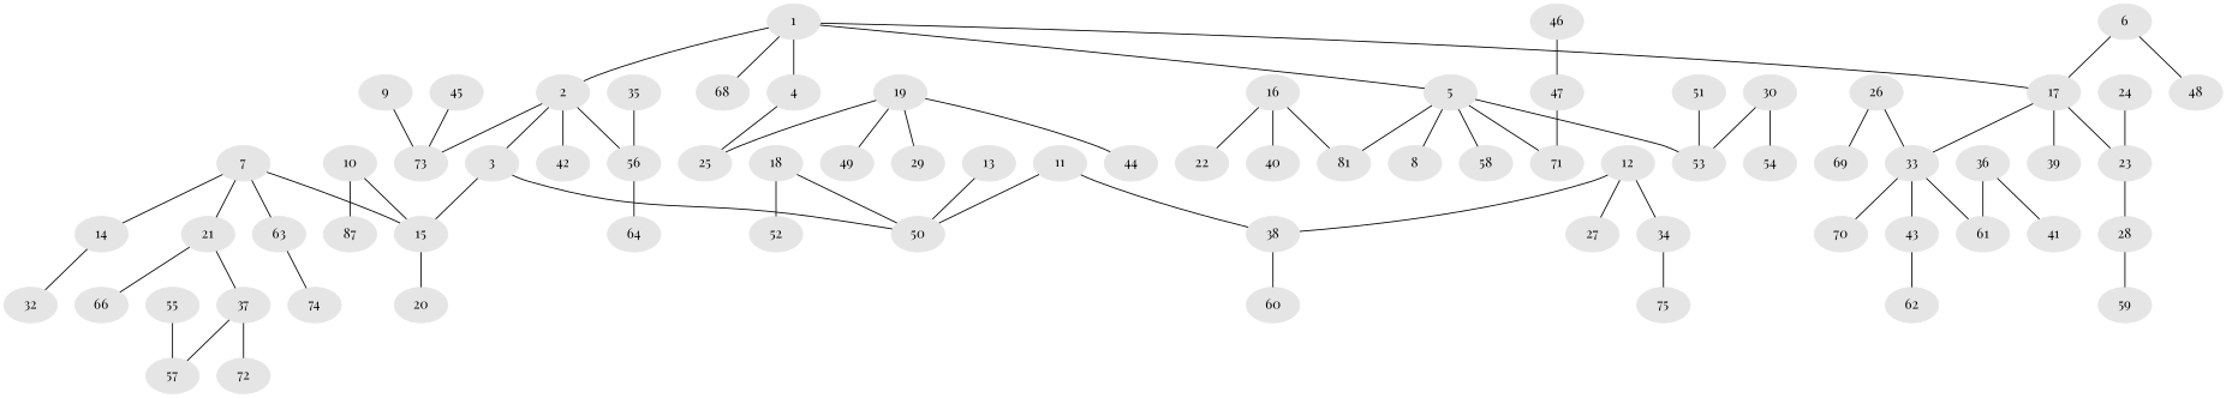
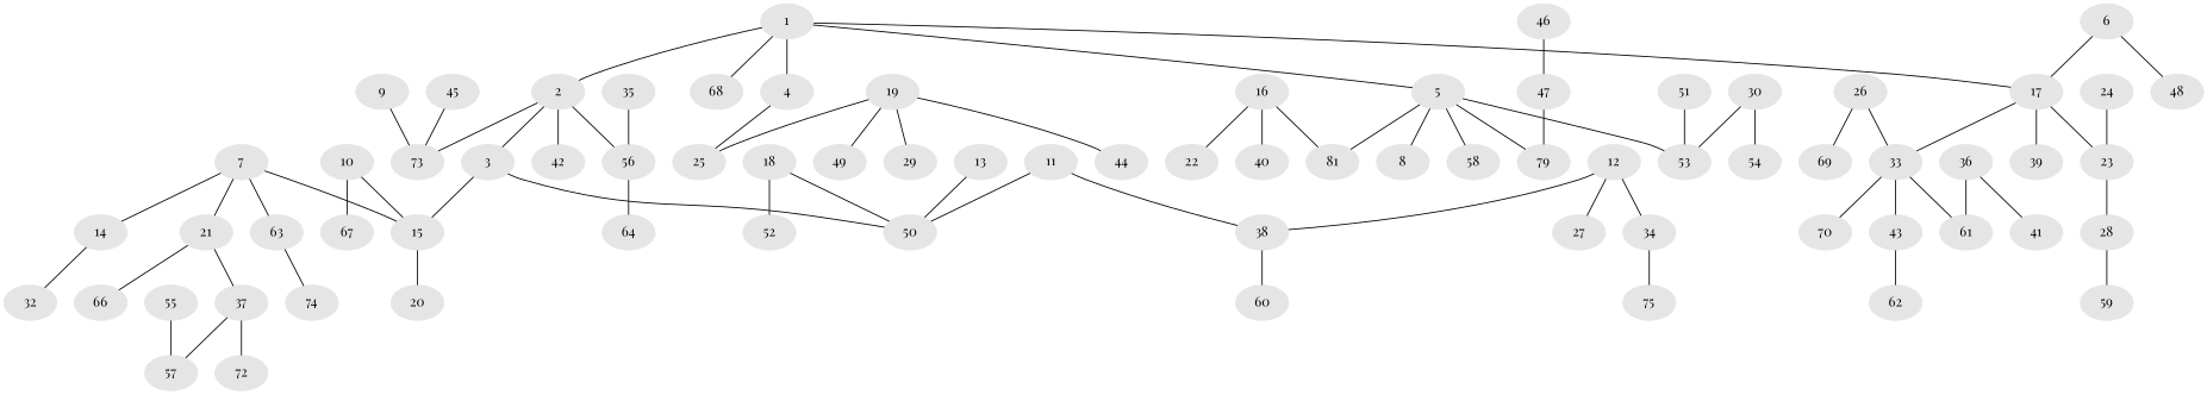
  graph {
    fontname="Playfair Display"
    node [color=gray90 fontname="Playfair Display" style=filled]
    edge [fontname="Playfair Display" weight=1.0]
    1
    2
    4
    5
    17
    68
    3
    42
    56
    73
    25
    8
    n13 [label=81]
    53
    58
-   71
+   71 [label=79]
    23
    33
    39
    15
    50
    64
    20
    6
    48
    7
    14
    21
    63
    32
    37
    66
    74
    9
    10
-   67 [label=87]
+   67
    11
    38
    60
    12
    27
    34
    75
    13
    16
    22
    40
    28
    43
    61
    70
    18
    52
    19
    29
    44
    49
    57
    72
    59
    24
    26
    69
    30
    54
    62
    35
    36
    41
    45
    46
    47
    51
    55
    1 -- 2
    1 -- 4
    1 -- 5
    1 -- 17
    1 -- 68
    2 -- 3
    2 -- 42
    2 -- 56
    2 -- 73
    4 -- 25
    5 -- 8
    5 -- n13
    5 -- 53
    5 -- 58
    5 -- 71
    17 -- 23
    17 -- 33
    17 -- 39
    3 -- 15
    3 -- 50
    56 -- 64
    23 -- 28
    33 -- 43
    33 -- 61
    33 -- 70
    15 -- 20
    6 -- 17
    6 -- 48
    7 -- 15
    7 -- 14
    7 -- 21
    7 -- 63
    14 -- 32
    21 -- 37
    21 -- 66
    63 -- 74
    37 -- 57
    37 -- 72
    9 -- 73
    10 -- 15
    10 -- 67
    11 -- 50
    11 -- 38
    38 -- 60
    12 -- 38
    12 -- 27
    12 -- 34
    34 -- 75
    13 -- 50
    16 -- n13
    16 -- 22
    16 -- 40
    28 -- 59
    43 -- 62
    18 -- 50
    18 -- 52
    19 -- 25
    19 -- 29
    19 -- 44
    19 -- 49
    24 -- 23
    26 -- 33
    26 -- 69
    30 -- 53
    30 -- 54
    35 -- 56
    36 -- 61
    36 -- 41
    45 -- 73
    46 -- 47
    47 -- 71
    51 -- 53
    55 -- 57
  }
